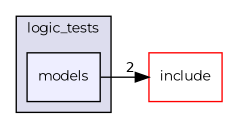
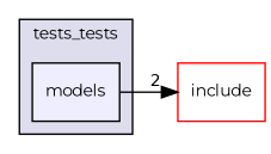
  digraph {
    compound=true
    rankdir=LR
    fontname=Montserrat
    node [fontname=Montserrat fontsize=10 shape=box style=filled]
    n1 [fillcolor="#eeeeff" label=models pencolor=black]
    n2 [color=red fillcolor=white label=include]
    subgraph cluster_1 {
      bgcolor="#ddddee"
      fontsize=10
-     label=logic_tests
+     label=tests_tests
      pencolor=black
      n1
    }
    n1 -> n2 [headlabel=2 labeldistance=1.5 labelfontname=Helvetica labelfontsize=10 fontname=Montserrat]
  }
